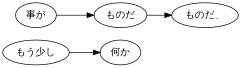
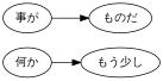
  digraph {
    fontname="Noto Serif"
    rankdir=LR
    node [fontname="Noto Serif"]
    edge [fontname="Noto Serif"]
    n1 [label="もう少し"]
    n2 [label="何か"]
    n3 [label="事が"]
    n4 [label="ものだ"]
-   n5 [label="ものだ」"]
-   n1 -> n2
+   n2 -> n1
    n3 -> n4
-   n4 -> n5
  }
